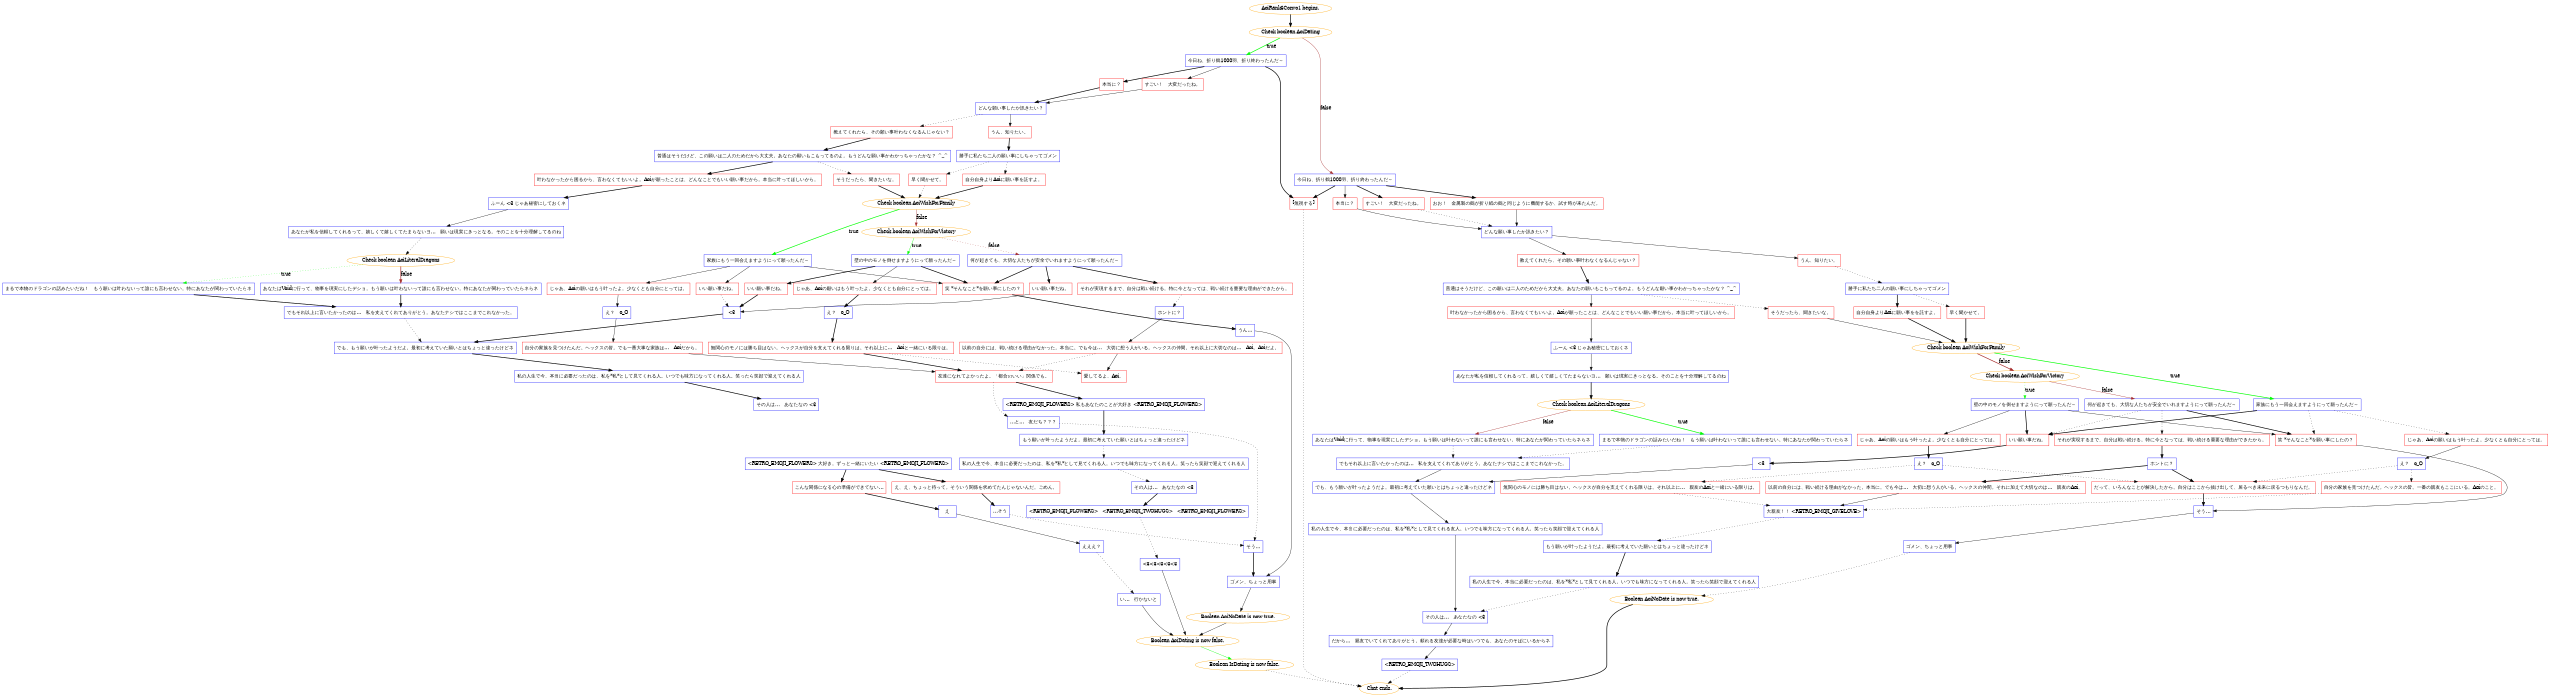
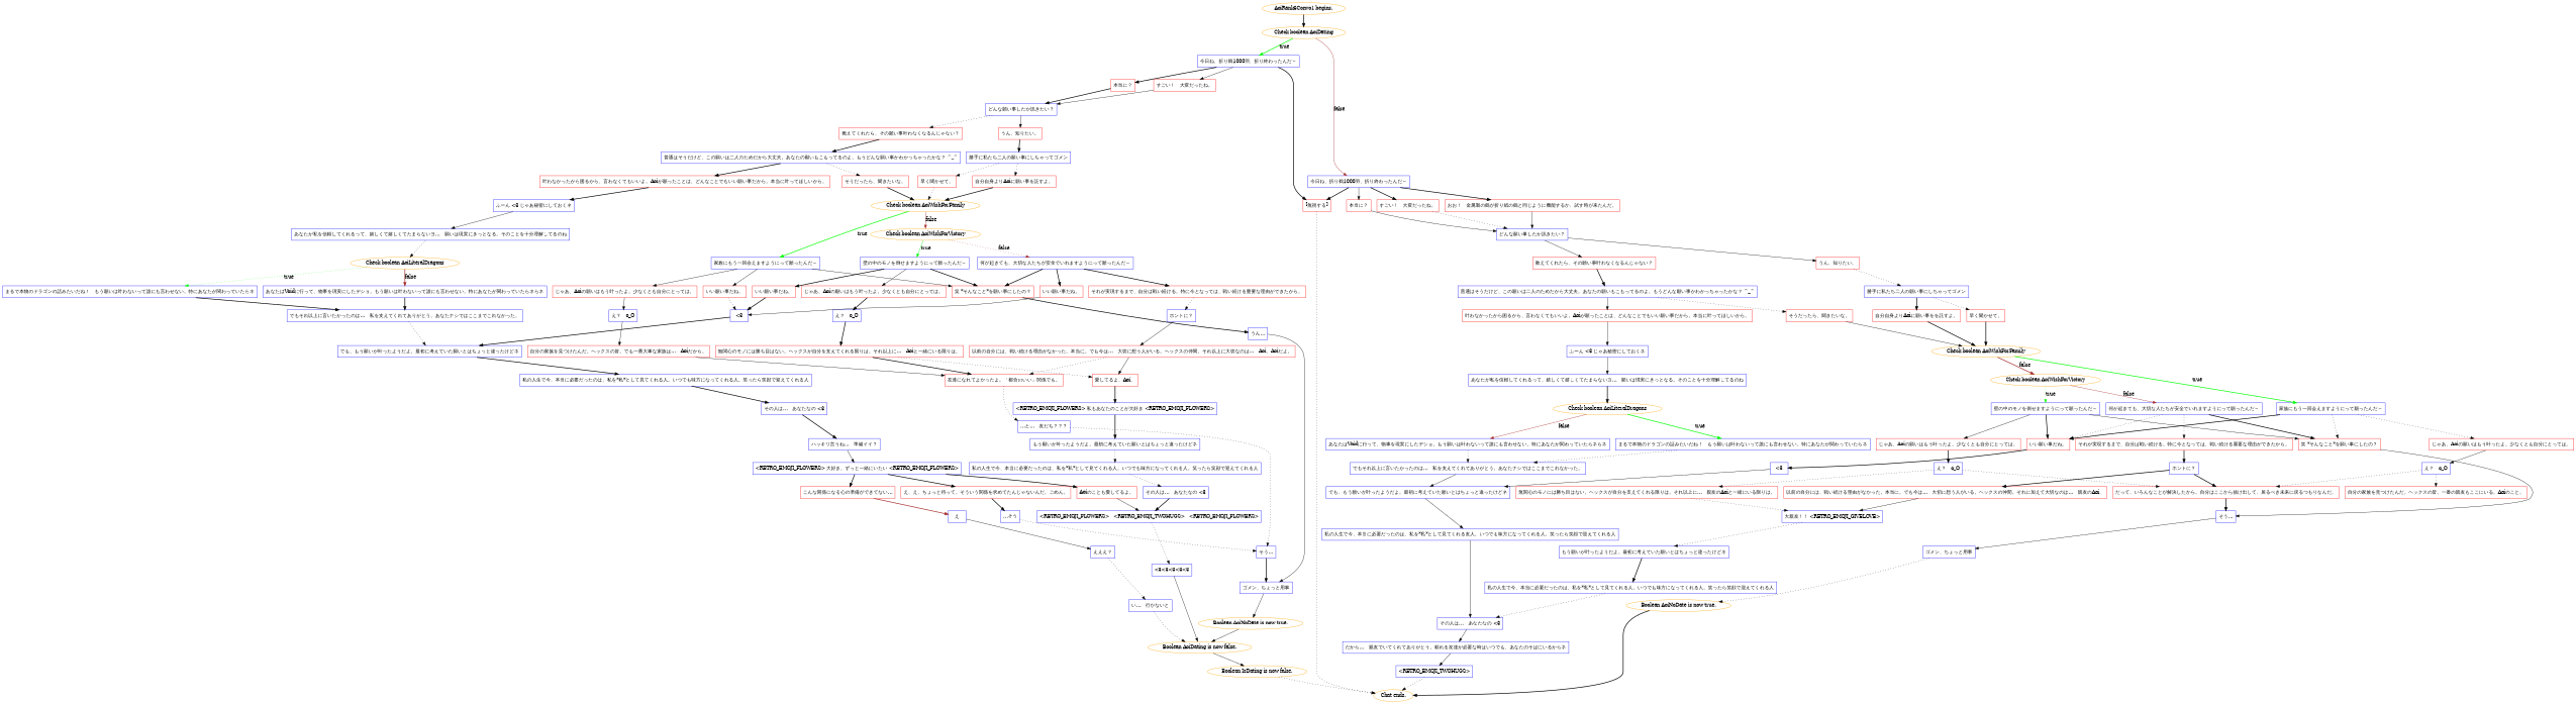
  digraph {
    node [color=blue shape=box]
    edge [style=bold]
    "AoiRank6Convo1 begins." [color=orange shape=""]
    n2 [color=orange label="Check boolean AoiDating" shape=""]
    n3 [label="今日ね、折り鶴1000羽、折り終わったんだ～"]
    n4 [label="今日ね、折り鶴1000羽、折り終わったんだ～"]
    n5 [color=red label="本当に？"]
    n6 [color=red label="すごい！　大変だったね。"]
    n7 [color=red label="[無視する]"]
    n8 [color=red label="おお！　金属製の鶴が折り紙の鶴と同じように機能するか、試す時が来たんだ。"]
    n9 [color=red label="本当に？"]
    n10 [color=red label="すごい！　大変だったね。"]
    n11 [label="どんな願い事したか訊きたい？"]
    "Chat ends." [color=orange shape=""]
    n13 [label="どんな願い事したか訊きたい？"]
    n14 [color=red label="教えてくれたら、その願い事叶わなくなるんじゃない？"]
    n15 [color=red label="うん、知りたい。"]
    n16 [color=red label="教えてくれたら、その願い事叶わなくなるんじゃない？"]
    n17 [color=red label="うん、知りたい。"]
    n18 [label="普通はそうだけど、この願いは二人のためだから大丈夫。あなたの願いもこもってるのよ。もうどんな願い事かわかっちゃったかな？ ^_^"]
    n19 [label="勝手に私たち二人の願い事にしちゃってゴメン"]
    n20 [label="普通はそうだけど、この願いは二人のためだから大丈夫。あなたの願いもこもってるのよ。もうどんな願い事かわかっちゃったかな？ ^_^"]
    n21 [label="勝手に私たち二人の願い事にしちゃってゴメン"]
    n22 [color=red label="叶わなかったから困るから、言わなくてもいいよ。Aoiが願ったことは、どんなことでもいい願い事だから。本当に叶ってほしいから。"]
    n23 [color=red label="そうだったら、聞きたいな。"]
    n24 [color=red label="自分自身よりAoiに願い事を託すよ。"]
    n25 [color=red label="早く聞かせて。"]
    n26 [color=red label="叶わなかったから困るから、言わなくてもいいよ。Aoiが願ったことは、どんなことでもいい願い事だから。本当に叶ってほしいから。"]
    n27 [color=red label="そうだったら、聞きたいな。"]
    n28 [color=red label="自分自身よりAoiに願い事をを託すよ。"]
    n29 [color=red label="早く聞かせて。"]
    n30 [label="ふーん <3 じゃあ秘密にしておくネ"]
    n31 [color=orange label="Check boolean AoiWishForFamily" shape=""]
    n32 [label="ふーん <3 じゃあ秘密にしておくネ"]
    n33 [color=orange label="Check boolean AoiWishForFamily" shape=""]
    n34 [label="あなたが私を信頼してくれるって、嬉しくて嬉しくてたまらないヨ…　願いは現実にきっとなる。そのことを十分理解してるのね"]
    n35 [label="家族にもう一回会えますようにって願ったんだ～"]
    n36 [color=orange label="Check boolean AoiWishForVictory" shape=""]
    n37 [label="あなたが私を信頼してくれるって、嬉しくて嬉しくてたまらないヨ…　願いは現実にきっとなる。そのことを十分理解してるのね"]
    n38 [label="家族にもう一回会えますようにって願ったんだ～"]
    n39 [color=orange label="Check boolean AoiWishForVictory" shape=""]
    n40 [color=orange label="Check boolean AoiLiteralDragons" shape=""]
    n41 [color=red label="じゃあ、Aoiの願いはもう叶ったよ。少なくとも自分にとっては。"]
    n42 [color=red label="いい願い事だね。"]
    n43 [color=red label="笑 *そんなこと*を願い事にしたの？"]
    n44 [label="壁の中のモノを倒せますようにって願ったんだ～"]
    n45 [label="何が起きても、大切な人たちが安全でいれますようにって願ったんだ～"]
    n46 [color=orange label="Check boolean AoiLiteralDragons" shape=""]
    n47 [color=red label="じゃあ、Aoiの願いはもう叶ったよ。少なくとも自分にとっては。"]
    n48 [color=red label="いい願い事だね。"]
    n49 [color=red label="笑 *そんなこと*を願い事にしたの？"]
    n50 [label="壁の中のモノを倒せますようにって願ったんだ～"]
    n51 [label="何が起きても、大切な人たちが安全でいれますようにって願ったんだ～"]
    n52 [label="まるで本物のドラゴンの話みたいだね！　もう願いは叶わないって誰にも言わせない。特にあなたが関わっていたらネ"]
    n53 [label="あなたはVoidに行って、物事を現実にしたデショ。もう願いは叶わないって誰にも言わせない。特にあなたが関わっていたらネらネ"]
    n54 [label="え？　o_O"]
    n55 [label="<3"]
    n56 [label="うん…"]
    n57 [color=red label="じゃあ、Aoiの願いはもう叶ったよ。少なくとも自分にとっては。"]
    n58 [color=red label="いい願い事だね。"]
    n59 [color=red label="それが実現するまで、自分は戦い続ける。特に今となっては、戦い続ける重要な理由ができたから。"]
    n60 [color=red label="いい願い事だね。"]
    n61 [label="まるで本物のドラゴンの話みたいだね！　もう願いは叶わないって誰にも言わせない。特にあなたが関わっていたらネ"]
    n62 [label="あなたはVoidに行って、物事を現実にしたデショ。もう願いは叶わないって誰にも言わせない。特にあなたが関わっていたらネらネ"]
    n63 [label="え？　o_O"]
    n64 [label="<3"]
    n65 [label="そう…"]
    n66 [color=red label="じゃあ、Aoiの願いはもう叶ったよ。少なくとも自分にとっては。"]
    n67 [color=red label="それが実現するまで、自分は戦い続ける。特に今となっては、戦い続ける重要な理由ができたから。"]
    n68 [label="でもそれ以上に言いたかったのは…　私を支えてくれてありがとう。あなたナシではここまでこれなかった。"]
    n69 [color=red label="自分の家族を見つけたんだ。ヘックスの皆。でも一番大事な家族は…　Aoiだから。"]
    n70 [label="でも、もう願いが叶ったようだよ。最初に考えていた願いとはちょっと違ったけどネ"]
    n71 [label="ゴメン、ちょっと用事"]
    n72 [label="え？　o_O"]
    n73 [label="ホントに？"]
    n74 [label="でもそれ以上に言いたかったのは…　私を支えてくれてありがとう。あなたナシではここまでこれなかった。"]
    n75 [color=red label="自分の家族を見つけたんだ。ヘックスの皆。一番の親友もここにいる。Aoiのこと。"]
    n76 [color=red label="だって、いろんなことが解決したから。自分はここから抜け出して、居るべき未来に戻るつもりなんだ。"]
    n77 [label="でも、もう願いが叶ったようだよ。最初に考えていた願いとはちょっと違ったけどネ"]
    n78 [label="ゴメン、ちょっと用事"]
    n79 [label="え？　o_O"]
    n80 [label="ホントに？"]
    n81 [color=red label="友達になれてよかったよ。「都合のいい」関係でも。"]
    n82 [label="私の人生で今、本当に必要だったのは、私を*私*として見てくれる人。いつでも味方になってくれる人。笑ったら笑顔で迎えてくれる人"]
    n83 [color=orange label="Boolean AoiNoDate is now true." shape=""]
    n84 [color=red label="無関心のモノには勝ち目はない。ヘックスが自分を支えてくれる限りは。それ以上に…　Aoiと一緒にいる限りは。"]
    n85 [color=red label="以前の自分には、戦い続ける理由がなかった。本当に。でも今は…　大切に想う人がいる。ヘックスの仲間。それ以上に大切なのは…　Aoi。Aoiだよ。"]
    n86 [label="大親友！！ <RETRO_EMOJI_GIVELOVE>"]
    n87 [label="私の人生で今、本当に必要だったのは、私を*私*として見てくれる友人。いつでも味方になってくれる人。笑ったら笑顔で迎えてくれる人"]
    n88 [color=orange label="Boolean AoiNoDate is now true." shape=""]
    n89 [color=red label="無関心のモノには勝ち目はない。ヘックスが自分を支えてくれる限りは。それ以上に…　親友のAoiと一緒にいる限りは。"]
    n90 [color=red label="以前の自分には、戦い続ける理由がなかった。本当に。でも今は…　大切に想う人がいる。ヘックスの仲間。それに加えて大切なのは…　親友のAoi。"]
    n91 [color=red label="愛してるよ、Aoi。"]
    n92 [label="<RETRO_EMOJI_FLOWERS> 私もあなたのことが大好き <RETRO_EMOJI_FLOWERS>"]
    n93 [label="…と…　友だち？？？"]
    n94 [label="その人は…　あなたなの <3"]
    n95 [color=orange label="Boolean AoiDating is now false." shape=""]
    n96 [label="もう願いが叶ったようだよ。最初に考えていた願いとはちょっと違ったけどネ"]
    n97 [label="その人は…　あなたなの <3"]
    n98 [label="もう願いが叶ったようだよ。最初に考えていた願いとはちょっと違ったけどネ"]
    n99 [label="そう…"]
+   n100 [label="ハッキリ言うね…　準備イイ？"]
    n101 [color=orange label="Boolean IsDating is now false." shape=""]
    n102 [label="私の人生で今、本当に必要だったのは、私を*私*として見てくれる人。いつでも味方になってくれる人。笑ったら笑顔で迎えてくれる人"]
    n103 [label="だから…　親友でいてくれてありがとう。頼れる友達が必要な時はいつでも、あなたのそばにいるからネ"]
    n104 [label="私の人生で今、本当に必要だったのは、私を*私*として見てくれる人。いつでも味方になってくれる人。笑ったら笑顔で迎えてくれる人"]
    n105 [label="<RETRO_EMOJI_FLOWERS> 大好き。ずっと一緒にいたい <RETRO_EMOJI_FLOWERS>"]
    n106 [label="<RETRO_EMOJI_TWOHUGS>"]
    n107 [label="その人は…　あなたなの <3"]
+   n108 [color=red label="Aoiのことも愛してるよ。"]
    n109 [color=red label="こんな関係になる心の準備ができてない…"]
    n110 [color=red label="え、え、ちょっと待って。そういう関係を求めてたんじゃないんだ。ごめん。"]
    n111 [label="<RETRO_EMOJI_FLOWERS>   <RETRO_EMOJI_TWOHUGS>   <RETRO_EMOJI_FLOWERS>"]
    n112 [label="え"]
    n113 [label="…そう"]
    n114 [label="<3<3<3<3<3"]
    n115 [label="えええ？"]
    n116 [label="い…　行かないと"]
    "AoiRank6Convo1 begins." -> n2
    n2 -> n3 [color=green label=true]
    n2 -> n4 [color=brown label=false style=solid]
    n3 -> n5
    n3 -> n6 [style=solid]
    n3 -> n7
    n4 -> n7
    n4 -> n8
    n4 -> n9 [style=solid]
    n4 -> n10
    n5 -> n11
    n6 -> n11 [style=solid]
    n7 -> "Chat ends." [style=dotted]
    n8 -> n13 [style=solid]
    n9 -> n13 [style=solid]
    n10 -> n13 [style=dotted]
    n11 -> n14 [style=dotted]
    n11 -> n15 [style=solid]
    n13 -> n16 [style=solid]
    n13 -> n17 [style=solid]
    n14 -> n18
    n15 -> n19
    n16 -> n20
    n17 -> n21 [style=dotted]
    n18 -> n22
    n18 -> n23 [style=dotted]
    n19 -> n24 [style=dotted]
    n19 -> n25 [style=dotted]
    n20 -> n26 [style=solid]
    n20 -> n27 [style=dotted]
    n21 -> n28
    n21 -> n29 [style=dotted]
    n22 -> n30
    n23 -> n31
    n24 -> n31
    n25 -> n31 [style=dotted]
    n26 -> n32 [style=solid]
    n27 -> n33 [style=solid]
    n28 -> n33
    n29 -> n33
    n30 -> n34 [style=solid]
    n31 -> n35 [color=green label=true]
    n31 -> n36 [color=brown label=false style=solid]
    n32 -> n37 [style=solid]
    n33 -> n38 [color=green label=true]
    n33 -> n39 [color=brown label=false]
    n34 -> n40 [style=dotted]
    n35 -> n41 [style=solid]
    n35 -> n42 [style=solid]
    n35 -> n43 [style=solid]
    n36 -> n44 [color=green label=true style=solid]
    n36 -> n45 [color=brown label=false style=dotted]
    n37 -> n46
    n38 -> n47 [style=dotted]
    n38 -> n48
    n38 -> n49 [style=dotted]
    n39 -> n50 [color=green label=true style=dotted]
    n39 -> n51 [color=brown label=false style=solid]
    n40 -> n52 [color=green label=true style=dotted]
    n40 -> n53 [color=brown label=false]
    n41 -> n54 [style=solid]
    n42 -> n55 [style=dotted]
    n43 -> n56
    n44 -> n43
    n44 -> n57 [style=solid]
    n44 -> n58
    n45 -> n43
    n45 -> n59
    n45 -> n60
    n46 -> n61 [color=green label=true]
    n46 -> n62 [color=brown label=false style=solid]
    n47 -> n63 [style=solid]
    n48 -> n64
    n49 -> n65 [style=solid]
    n50 -> n48
    n50 -> n49 [style=solid]
    n50 -> n66 [style=solid]
    n51 -> n48 [style=dotted]
    n51 -> n49
    n51 -> n67 [style=dotted]
    n52 -> n68
    n53 -> n68
    n54 -> n69 [style=solid]
    n55 -> n70
    n56 -> n71 [style=solid]
    n57 -> n72
    n58 -> n55
    n59 -> n73 [style=dotted]
    n60 -> n55 [style=solid]
    n61 -> n74 [style=dotted]
    n62 -> n74 [style=dotted]
    n63 -> n75 [style=dotted]
    n63 -> n76 [style=dotted]
    n64 -> n77 [style=solid]
    n65 -> n78 [style=solid]
    n66 -> n79
    n67 -> n80
    n68 -> n70 [style=dotted]
    n69 -> n81 [style=solid]
    n70 -> n82
    n71 -> n83 [style=solid]
    n72 -> n84
    n73 -> n85 [style=solid]
    n74 -> n77 [style=solid]
-   n75 -> n86 [style=dotted]
    n76 -> n65
    n77 -> n87 [style=solid]
    n78 -> n88 [style=dotted]
    n79 -> n76 [style=dotted]
    n79 -> n89 [style=dotted]
    n80 -> n76
    n80 -> n90
    n81 -> n93 [style=dotted]
    n82 -> n94
    n83 -> n95 [style=solid]
    n84 -> n81
    n84 -> n91 [style=dotted]
    n85 -> n81 [style=dotted]
    n85 -> n91 [style=solid]
    n86 -> n96 [style=dotted]
    n87 -> n97 [style=solid]
    n88 -> "Chat ends."
    n89 -> n86 [style=dotted]
    n90 -> n86 [style=solid]
-   n81 -> n92
+   n91 -> n92
    n92 -> n98
    n93 -> n99 [style=dotted]
-   n95 -> n101 [style=solid color=green]
+   n94 -> n100
+   n95 -> n101 [style=solid]
    n96 -> n102
    n97 -> n103 [style=solid]
    n98 -> n104 [style=dotted]
    n99 -> n71
+   n100 -> n105 [style=solid]
    n101 -> "Chat ends." [style=dotted]
    n102 -> n97 [style=dotted]
    n103 -> n106 [style=solid]
    n104 -> n107 [style=dotted]
+   n105 -> n108
    n105 -> n109
    n105 -> n110
    n106 -> "Chat ends." [style=dotted]
    n107 -> n111
-   n109 -> n112
+   n108 -> n111 [style=solid]
+   n109 -> n112 [color=brown]
    n110 -> n113
    n111 -> n114 [style=dotted]
    n112 -> n115 [style=solid]
    n113 -> n99 [style=dotted]
    n114 -> n95 [style=solid]
    n115 -> n116 [style=dotted]
-   n116 -> n95 [style=solid]
+   n116 -> n95 [style=dotted]
  }
